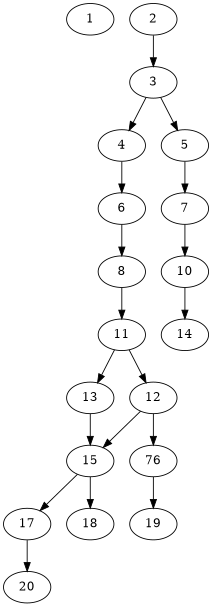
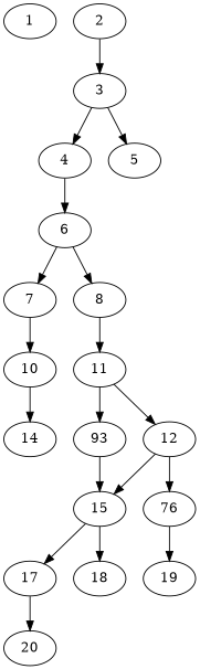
  digraph {
    node [alpha=0.12]
    1 [expect_size=28024832]
    2 [alpha=0.00 expect_size=17932288]
    3 [alpha=0.14 expect_size=5450752]
    4 [alpha=0.10 expect_size=25880576]
    5 [alpha=0.05 expect_size=14970880]
    6 [alpha=0.05 expect_size=6994944]
    7 [alpha=0.08 expect_size=26420224]
    8 [alpha=0.16 expect_size=36262912]
    10 [alpha=0.16 expect_size=28200960]
    11 [alpha=0.16 expect_size=20677632]
    14 [alpha=0.00 expect_size=34334720]
    12 [alpha=0.13 expect_size=48032768]
-   13 [alpha=0.20 expect_size=49186816]
+   13 [alpha=0.20 expect_size=49186816 label=93]
    15 [alpha=0.18 expect_size=10278912]
    n15 [alpha=0.06 expect_size=23165952 label=76]
    17 [alpha=0.07 expect_size=35494912]
    18 [expect_size=6110208]
    19 [expect_size=43753472]
    20 [alpha=0.20 expect_size=52295680]
    2 -> 3
    3 -> 4
    3 -> 5
    4 -> 6
-   5 -> 7
+   6 -> 7
    6 -> 8
    7 -> 10
    8 -> 11
    10 -> 14
    11 -> 12
    11 -> 13
    12 -> 15
    12 -> n15
    13 -> 15
    15 -> 17
    15 -> 18
    n15 -> 19
    17 -> 20
  }
